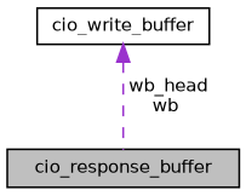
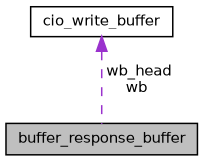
  digraph {
    node [color=black fontname=Helvetica fontsize=10 shape=record style=filled]
-   n1 [fillcolor=grey75 fontcolor=black height=0.2 label=cio_response_buffer width=0.4]
+   n1 [fillcolor=grey75 fontcolor=black height=0.2 label=buffer_response_buffer width=0.4]
    n2 [fillcolor=white height=0.2 label=cio_write_buffer width=0.4]
    n2 -> n1 [color=darkorchid3 dir=back fontname=Helvetica fontsize=10 label=" wb_head\nwb" labelfontname=Helvetica labelfontsize=10 style=dashed]
  }
